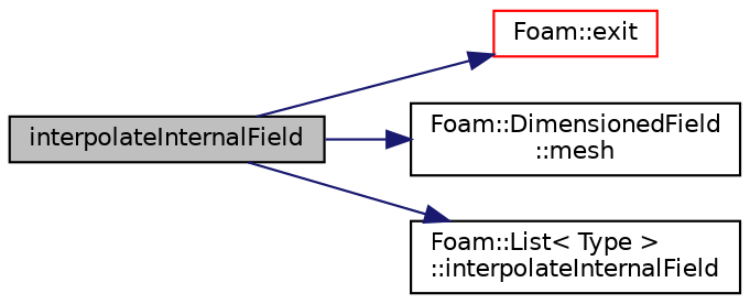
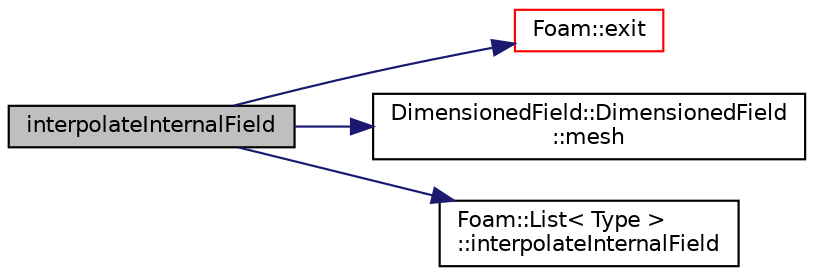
  digraph {
    rankdir=LR
    node [color=black fontname=Helvetica fontsize=10 shape=record]
    edge [color=midnightblue fontname=Helvetica fontsize=10 labelfontname=Helvetica labelfontsize=10 style=solid]
    n1 [fillcolor=grey75 fontcolor=black height=0.2 label=interpolateInternalField style=filled width=0.4]
    n2 [color=red height=0.2 label="Foam::exit" width=0.4]
-   n3 [height=0.2 label="Foam::DimensionedField\l::mesh" width=0.4]
+   n3 [height=0.2 label="DimensionedField::DimensionedField\l::mesh" width=0.4]
    n4 [height=0.2 label="Foam::List\< Type \>\l::interpolateInternalField" width=0.4]
    n1 -> n2
    n1 -> n3
    n1 -> n4
  }
